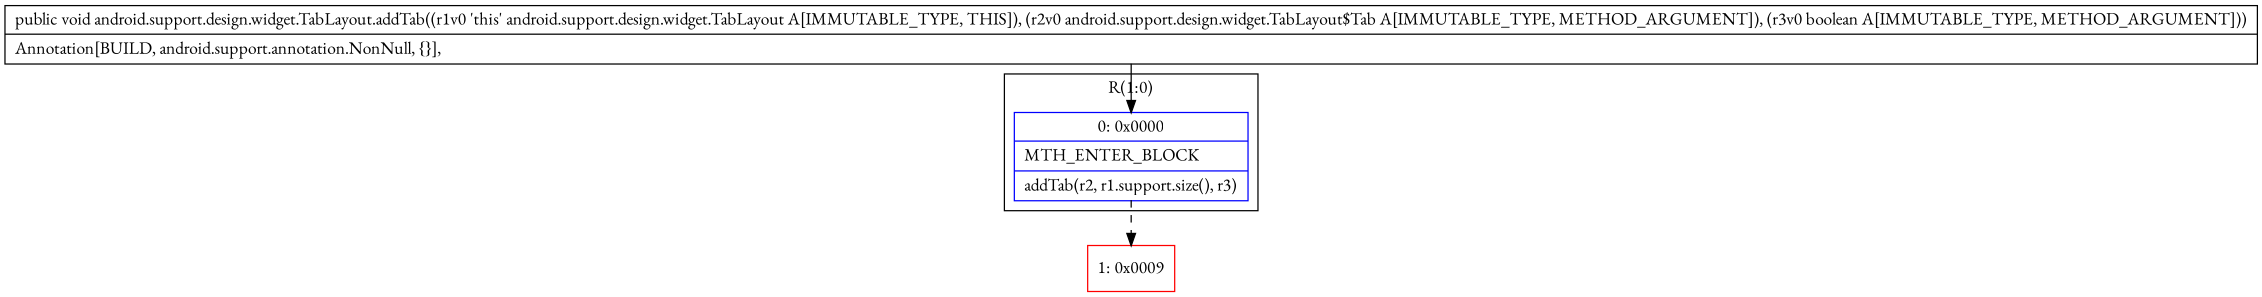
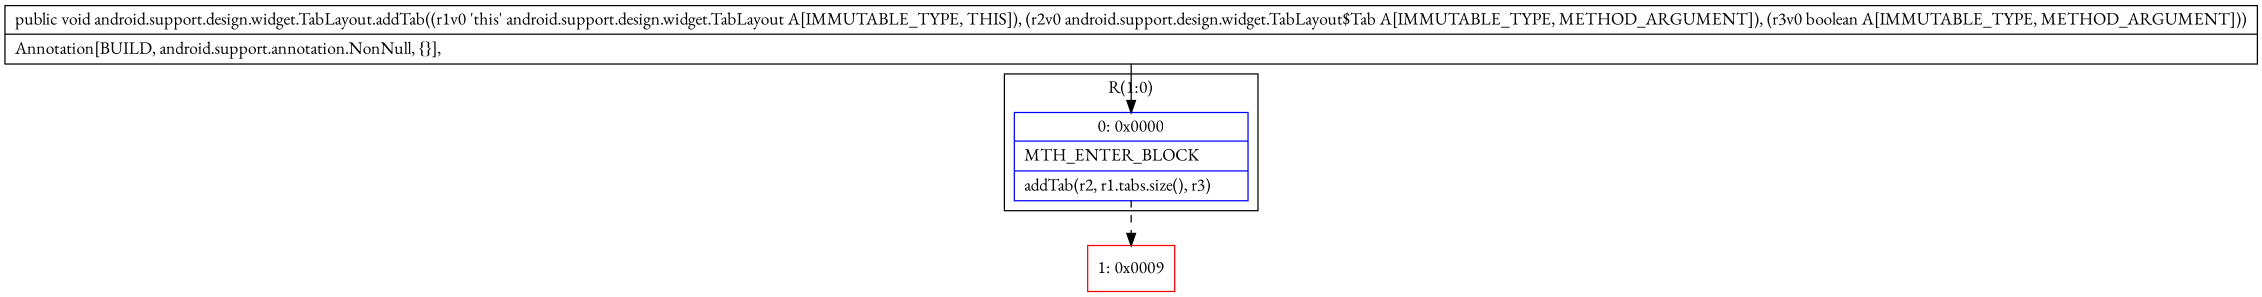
  digraph {
    fontname="EB Garamond"
    node [shape=record fontname="EB Garamond"]
    edge [fontname="EB Garamond"]
-   n1 [color=blue label="{0\:\ 0x0000|MTH_ENTER_BLOCK\l|addTab(r2, r1.support.size(), r3)\l}"]
+   n1 [color=blue label="{0\:\ 0x0000|MTH_ENTER_BLOCK\l|addTab(r2, r1.tabs.size(), r3)\l}"]
    n2 [color=red label="{1\:\ 0x0009}"]
    n3 [label="{public void android.support.design.widget.TabLayout.addTab((r1v0 'this' android.support.design.widget.TabLayout A[IMMUTABLE_TYPE, THIS]), (r2v0 android.support.design.widget.TabLayout$Tab A[IMMUTABLE_TYPE, METHOD_ARGUMENT]), (r3v0 boolean A[IMMUTABLE_TYPE, METHOD_ARGUMENT]))  | Annotation[BUILD, android.support.annotation.NonNull, \{\}], \l}"]
    subgraph cluster_1 {
      label="R(1:0)"
      n1
    }
    n1 -> n2 [style=dashed]
    n3 -> n1 [style=solid]
  }
